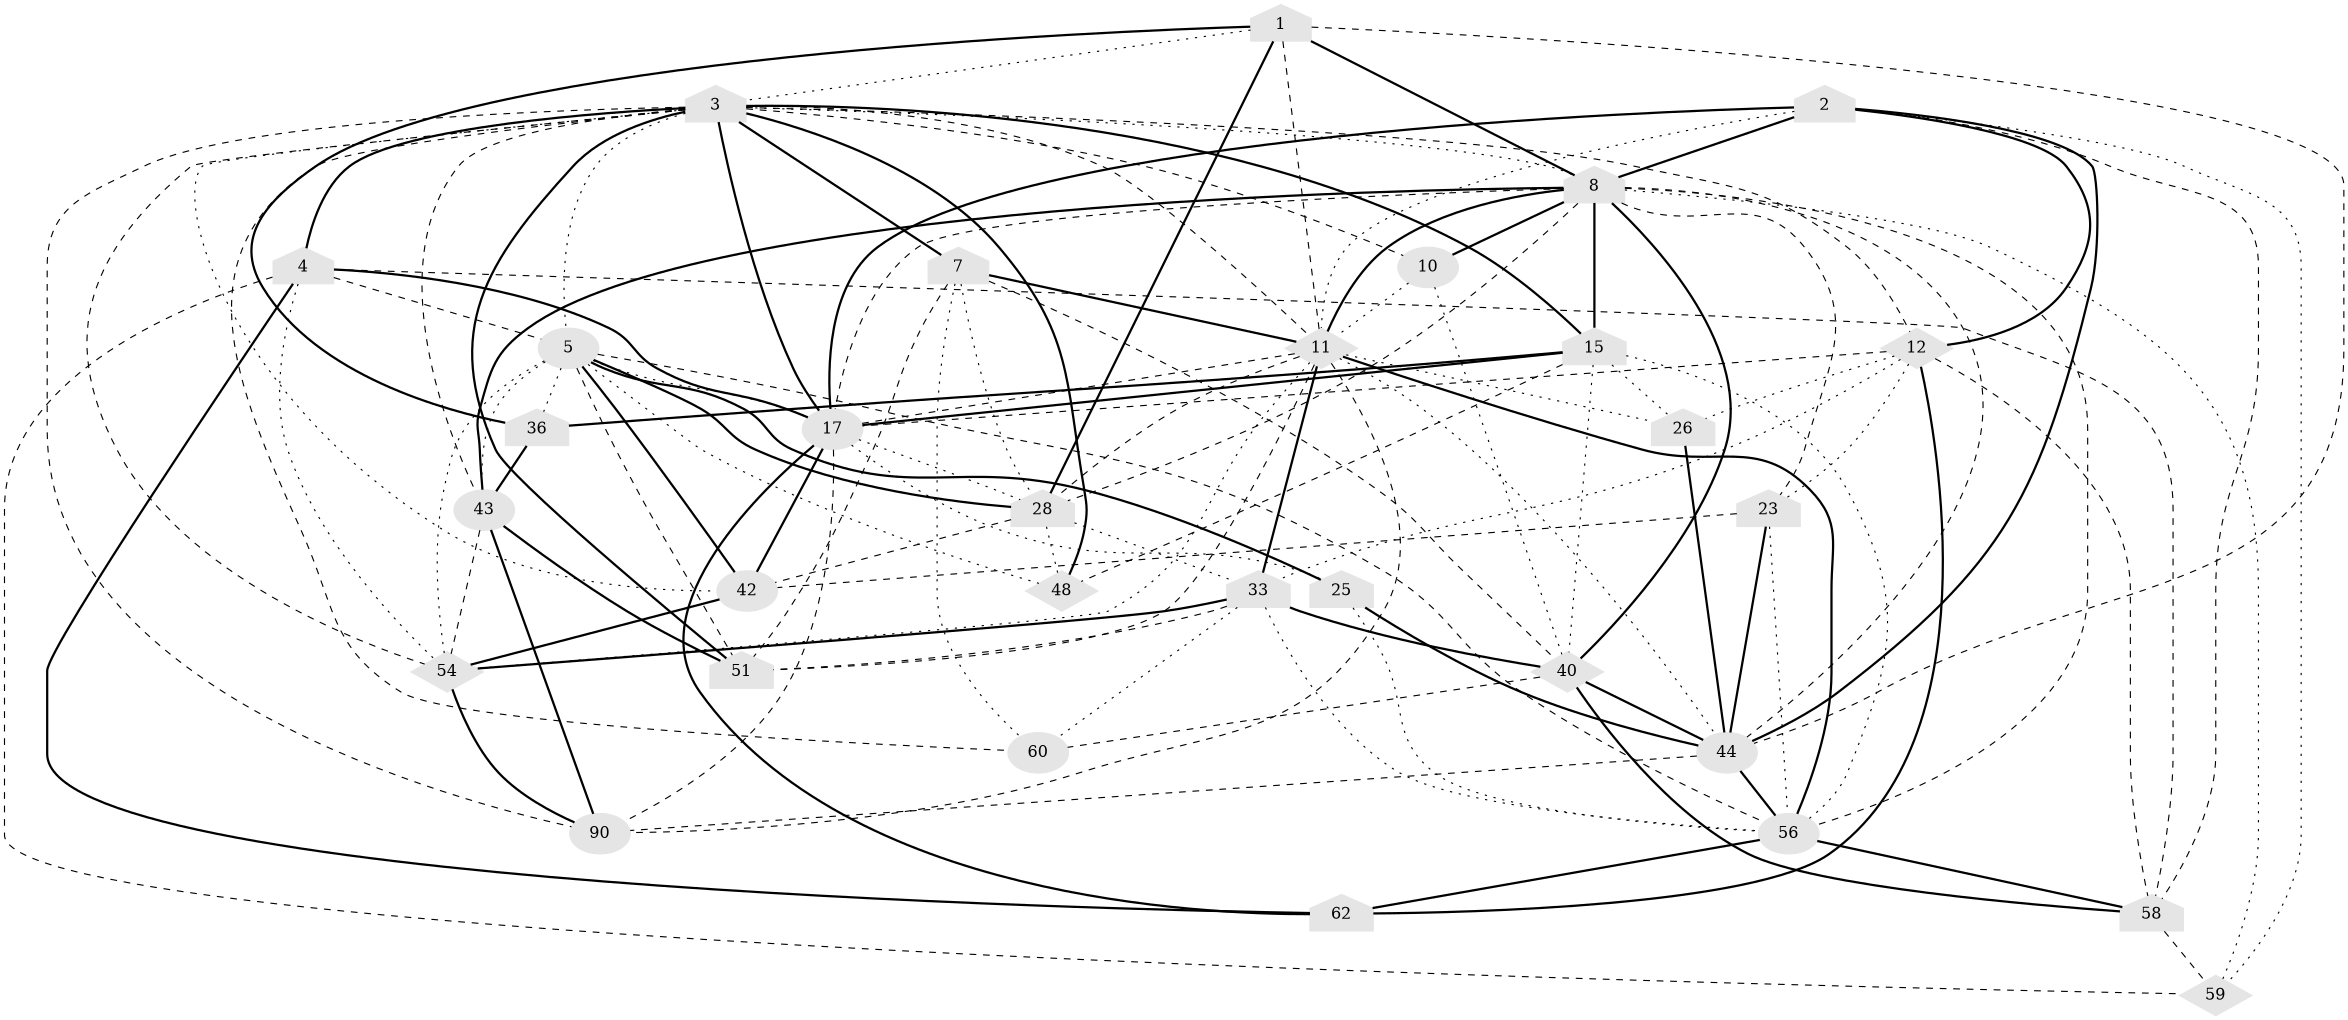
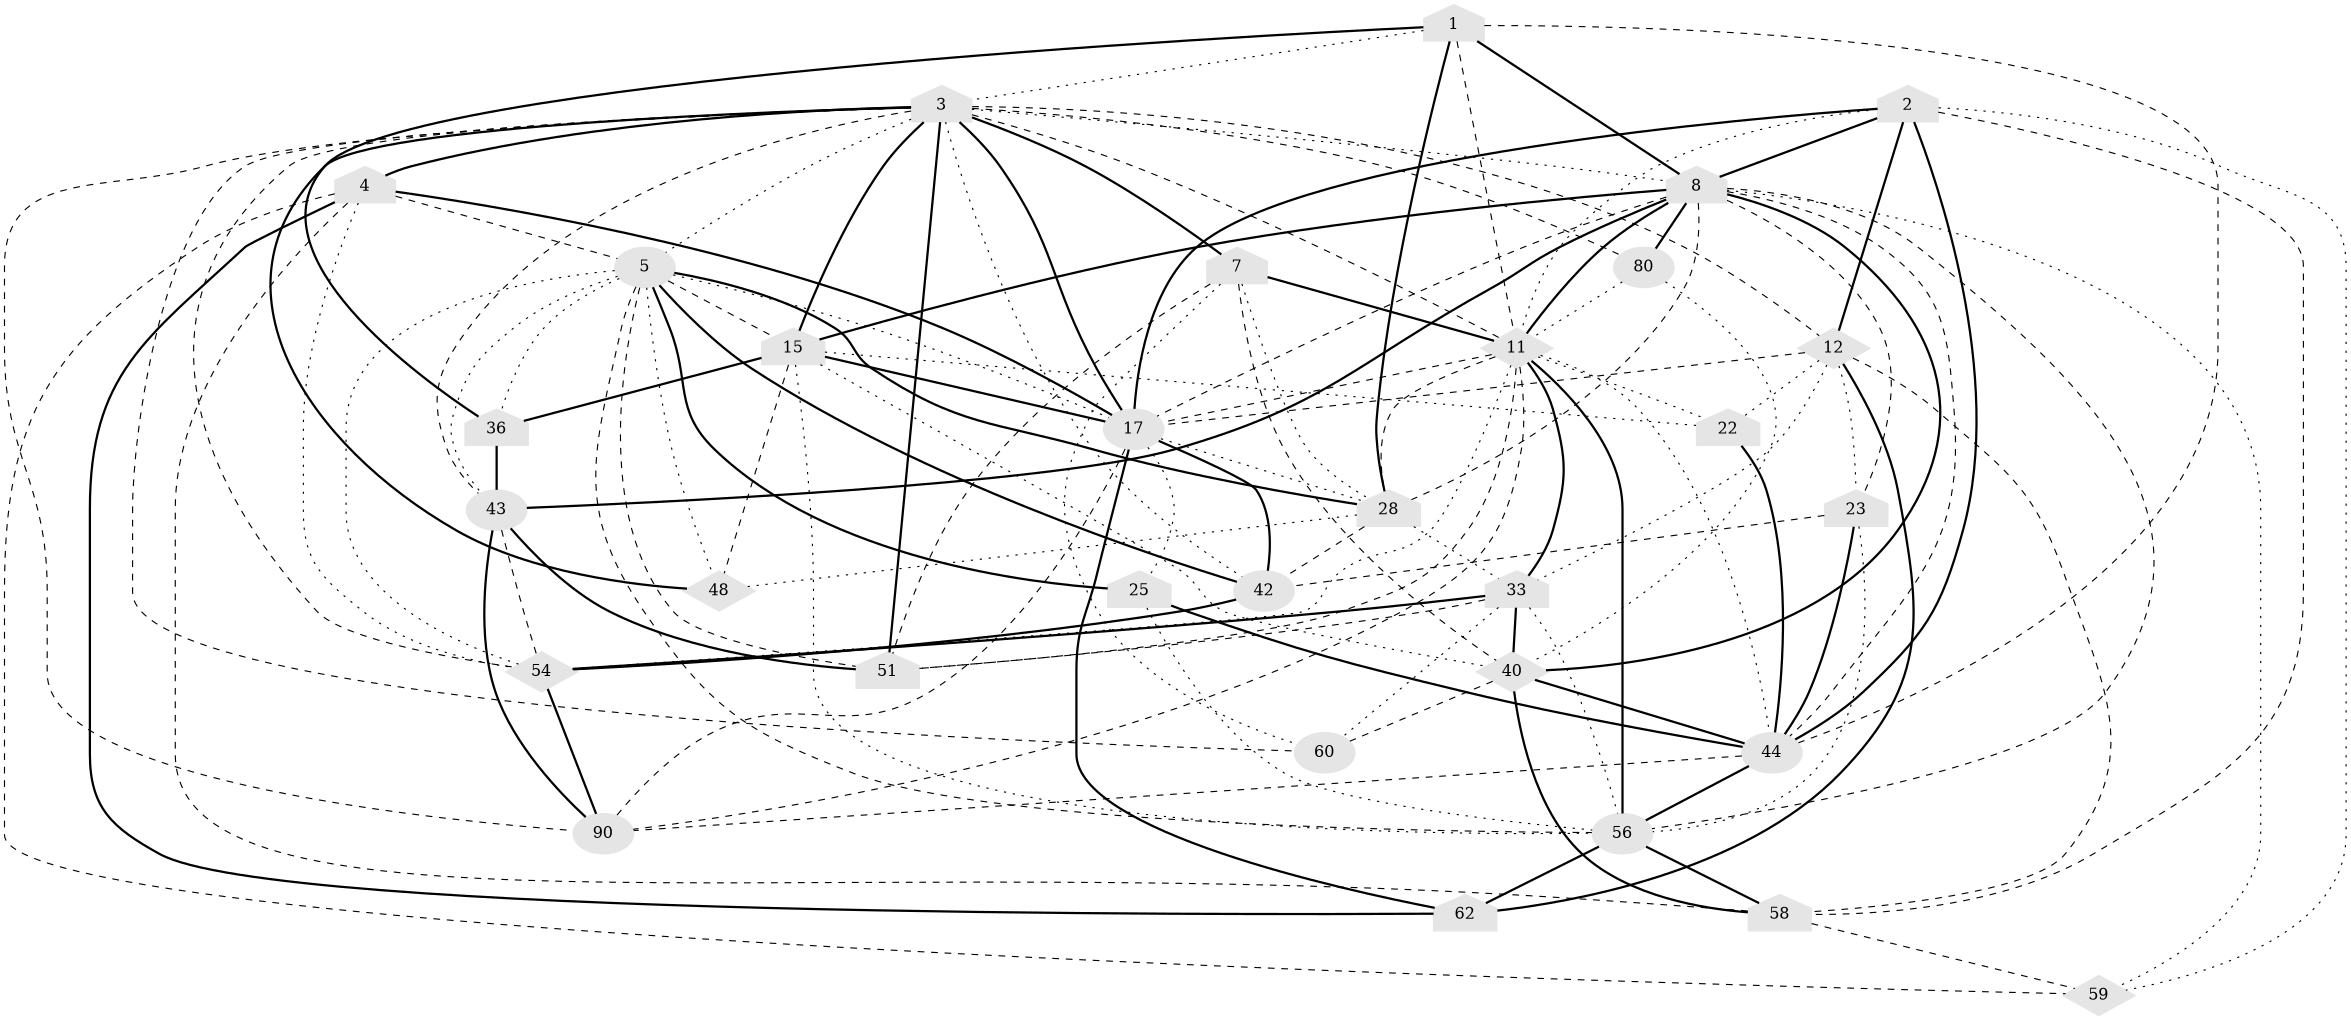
  graph {
    node [color=gray90 shape=house style=filled]
    edge [style=bold]
    1 [super="+71+82"]
    3 [super="+9+34+52"]
    8 [super="+21+27+13"]
    11 [shape=diamond super="+65+30+70"]
    28 [super="+39"]
    n6 [label=36]
    44 [shape=ellipse super="+53+64+74"]
    17 [shape=ellipse super="+24+18"]
    12 [shape=diamond super="+76+100"]
    4 [super="+36+35"]
    5 [shape=ellipse super="+19+67+6+20"]
    7 [super="+50"]
-   10 [shape=ellipse]
+   10 [shape=ellipse label=80]
    15 [super="+47+57+87"]
    42 [shape=ellipse super="+86+49"]
    43 [shape=ellipse super="+59+102"]
    48 [shape=diamond]
    51 [super="+80"]
    54 [shape=diamond super="+85+55"]
    60 [shape=ellipse]
    90 [shape=ellipse super="+101"]
    n22 [label=59 shape=diamond]
    56 [shape=ellipse super="+68+104"]
    40 [shape=diamond super="+91+108+112"]
    23 [super="+98"]
    33 [super="+45+69"]
-   22 [label=26]
+   22
    62
    25
    2 [super="+41+75"]
    58 [super="+81"]
    1 -- 3 [style=dotted]
    1 -- 8
    1 -- 11 [style=dashed]
    1 -- 28
    1 -- n6
    1 -- 44 [style=dashed weight=2]
    3 -- 8 [style=dotted]
    3 -- 11 [style=dashed weight=2]
    3 -- 17
    3 -- 12 [style=dashed]
    3 -- 4
    3 -- 5 [style=dotted]
    3 -- 7
    3 -- 10 [style=dashed]
    3 -- 15
    3 -- 42 [style=dotted]
    3 -- 43 [style=dashed]
    3 -- 48
    3 -- 51
    3 -- 54 [style=dashed]
    3 -- 60 [style=dashed]
    3 -- 90 [style=dashed]
    8 -- 11
    8 -- 28 [style=dashed]
    8 -- 44 [style=dashed]
    8 -- 17 [style=dashed]
    8 -- 10
    8 -- 15
    8 -- 43 [weight=2]
    8 -- n22 [style=dotted]
    8 -- 56 [style=dashed]
    8 -- 40
    8 -- 23 [style=dashed]
    11 -- 28 [style=dashed]
    11 -- 44 [style=dotted]
    11 -- 17 [style=dashed]
    11 -- 51 [style=dashed]
    11 -- 54 [style=dotted]
    11 -- 90 [style=dashed]
    11 -- 56 [weight=2]
    11 -- 33 [weight=2]
    11 -- 22 [style=dotted]
    28 -- 42 [style=dashed]
    28 -- 48 [style=dotted]
    28 -- 33 [style=dotted]
    n6 -- 43
    44 -- 90 [style=dashed]
    44 -- 56 [weight=2]
    17 -- 28 [style=dotted]
    17 -- 42
    17 -- 90 [style=dashed]
    17 -- 62
    17 -- 25 [style=dotted]
    12 -- 17 [style=dashed]
    12 -- 23 [style=dotted]
    12 -- 33 [style=dotted]
    12 -- 22 [style=dotted]
    12 -- 62
    12 -- 58 [style=dashed]
    4 -- 17
    4 -- 5 [style=dashed weight=2]
    4 -- 54 [style=dotted]
    4 -- n22 [style=dashed]
    4 -- 62
    4 -- 58 [style=dashed]
    5 -- 28 [weight=2]
    5 -- n6 [style=dotted]
    5 -- 17 [style=dotted]
+   5 -- 15 [style=dashed]
    5 -- 42
    5 -- 43 [style=dotted]
    5 -- 48 [style=dotted]
    5 -- 51 [style=dashed]
    5 -- 54 [style=dotted]
    5 -- 56 [style=dashed]
    5 -- 25
    7 -- 11
    7 -- 28 [style=dotted]
    7 -- 51 [style=dashed]
    7 -- 60 [style=dotted]
    7 -- 40 [style=dashed]
    10 -- 11 [style=dotted]
    10 -- 40 [style=dotted]
    15 -- n6
    15 -- 17
    15 -- 48 [style=dashed]
    15 -- 56 [style=dotted weight=2]
    15 -- 40 [style=dotted]
    15 -- 22 [style=dotted]
    42 -- 54
    43 -- 51
    43 -- 54 [style=dashed]
    43 -- 90
    54 -- 90
    56 -- 62
    56 -- 58
    40 -- 44
    40 -- 60 [style=dashed]
    40 -- 58
    23 -- 44
    23 -- 42 [style=dashed]
    23 -- 56 [style=dotted]
    33 -- 51 [style=dashed]
    33 -- 54
    33 -- 60 [style=dotted]
    33 -- 56 [style=dotted]
    33 -- 40
    22 -- 44
    25 -- 44
    25 -- 56 [style=dotted]
    2 -- 8 [weight=2]
    2 -- 11 [style=dotted]
    2 -- 44
    2 -- 17
    2 -- 12
    2 -- n22 [style=dotted]
    2 -- 58 [style=dashed]
    58 -- n22 [style=dashed]
  }
